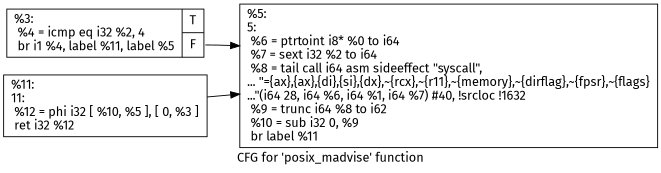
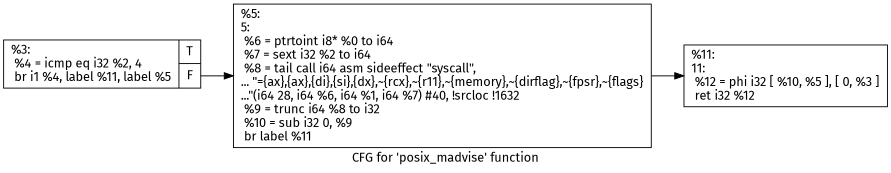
  digraph {
    fontname="Fira Sans"
    label="CFG for 'posix_madvise' function"
    rankdir=LR
    node [fontname="Fira Sans" shape=record]
    edge [fontname="Fira Sans"]
    n1 [label="{%3:\l  %4 = icmp eq i32 %2, 4\l  br i1 %4, label %11, label %5\l|{<s0>T|<s1>F}}"]
-   n2 [label="{%5:\l5:                                                \l  %6 = ptrtoint i8* %0 to i64\l  %7 = sext i32 %2 to i64\l  %8 = tail call i64 asm sideeffect \"syscall\",\l... \"=\{ax\},\{ax\},\{di\},\{si\},\{dx\},~\{rcx\},~\{r11\},~\{memory\},~\{dirflag\},~\{fpsr\},~\{flags\}\l...\"(i64 28, i64 %6, i64 %1, i64 %7) #40, !srcloc !1632\l  %9 = trunc i64 %8 to i62\l  %10 = sub i32 0, %9\l  br label %11\l}"]
+   n2 [label="{%5:\l5:                                                \l  %6 = ptrtoint i8* %0 to i64\l  %7 = sext i32 %2 to i64\l  %8 = tail call i64 asm sideeffect \"syscall\",\l... \"=\{ax\},\{ax\},\{di\},\{si\},\{dx\},~\{rcx\},~\{r11\},~\{memory\},~\{dirflag\},~\{fpsr\},~\{flags\}\l...\"(i64 28, i64 %6, i64 %1, i64 %7) #40, !srcloc !1632\l  %9 = trunc i64 %8 to i32\l  %10 = sub i32 0, %9\l  br label %11\l}"]
    n3 [label="{%11:\l11:                                               \l  %12 = phi i32 [ %10, %5 ], [ 0, %3 ]\l  ret i32 %12\l}"]
    n1 -> n2 [tailport=s1]
-   n3 -> n2
+   n2 -> n3
  }
